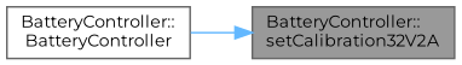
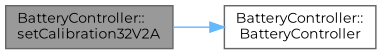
  digraph {
    rankdir=RL
    fontname=Montserrat
    node [fontname=Montserrat fontsize=10 shape=box style=filled]
    n1 [color=gray40 fillcolor=grey60 fontcolor=black height=0.2 label="BatteryController::\lsetCalibration32V2A" width=0.4]
    n2 [color=grey40 fillcolor=white height=0.2 label="BatteryController::\lBatteryController" width=0.4]
-   n1 -> n2 [color=steelblue1 dir=back fontname=Montserrat fontsize=10 labelfontname=Helvetica labelfontsize=10 style=solid]
+   n2 -> n1 [color=steelblue1 dir=back fontname=Montserrat fontsize=10 labelfontname=Helvetica labelfontsize=10 style=solid]
  }
